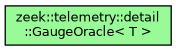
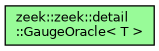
  digraph {
    rankdir=LR
-   n1 [color=black fillcolor=palegreen fontname=Helvetica fontsize=10 height=0.2 label="zeek::telemetry::detail\l::GaugeOracle\< T \>" shape=record style=filled width=0.4]
+   n1 [color=black fillcolor=palegreen fontname=Helvetica fontsize=10 height=0.2 label="zeek::zeek::detail\l::GaugeOracle\< T \>" shape=record style=filled width=0.4]
  }
